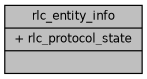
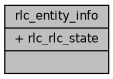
  digraph {
-   n1 [color=black fillcolor=grey75 fontcolor=black fontname=Helvetica fontsize=10 height=0.2 label="{rlc_entity_info\n|+ rlc_protocol_state\l|}" shape=record style=filled width=0.4]
+   n1 [color=black fillcolor=grey75 fontcolor=black fontname=Helvetica fontsize=10 height=0.2 label="{rlc_entity_info\n|+ rlc_rlc_state\l|}" shape=record style=filled width=0.4]
  }
